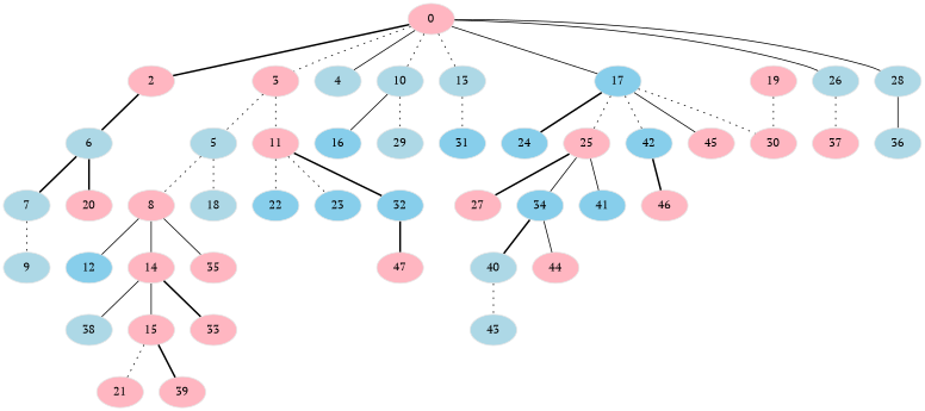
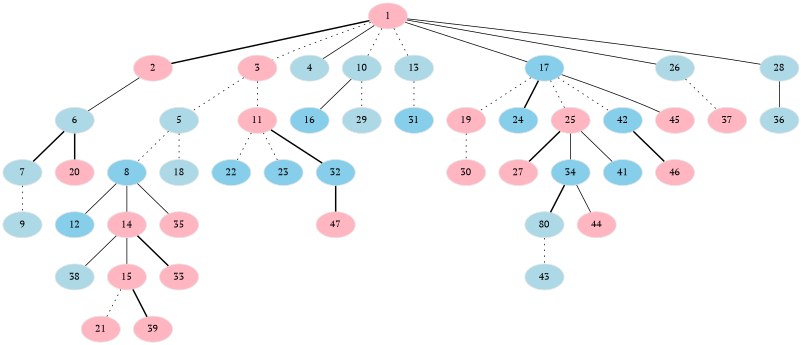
  graph {
    fontname="PT Serif"
    node [color=gray90 fillcolor=lightpink fontname="PT Serif" style=filled]
    edge [fontname="PT Serif" style=dotted weight=1.0]
-   1 [label=0]
+   1
    2
    3
    4 [fillcolor=lightblue]
    10 [fillcolor=lightblue]
    13 [fillcolor=lightblue]
    17 [fillcolor=skyblue]
    26 [fillcolor=lightblue]
    28 [fillcolor=lightblue]
    6 [fillcolor=lightblue]
    5 [fillcolor=lightblue]
    11
    16 [fillcolor=skyblue]
    29 [fillcolor=lightblue]
    31 [fillcolor=skyblue]
    19
    24 [fillcolor=skyblue]
    25
    42 [fillcolor=skyblue]
    45
    37
    36 [fillcolor=lightblue]
    7 [fillcolor=lightblue]
    20
-   8
+   8 [fillcolor=skyblue]
    18 [fillcolor=lightblue]
    22 [fillcolor=skyblue]
    23 [fillcolor=skyblue]
    32 [fillcolor=skyblue]
    12 [fillcolor=skyblue]
    14
    35
    9 [fillcolor=lightblue]
    38 [fillcolor=lightblue]
    15
    33
    47
    21
    39
    30
    27
    34 [fillcolor=skyblue]
    41 [fillcolor=skyblue]
    46
-   40 [fillcolor=lightblue]
+   40 [fillcolor=lightblue label=80]
    44
    43 [fillcolor=lightblue]
    1 -- 2 [style=bold]
    1 -- 3
    1 -- 4 [style=solid]
    1 -- 10
    1 -- 13
    1 -- 17 [style=solid]
    1 -- 26 [style=solid]
    1 -- 28 [style=solid]
-   2 -- 6 [style=bold]
+   2 -- 6 [style=solid]
    3 -- 5
    3 -- 11
    10 -- 16 [style=solid]
    10 -- 29
    13 -- 31
-   17 -- 30
+   17 -- 19
    17 -- 24 [style=bold]
    17 -- 25
    17 -- 42
    17 -- 45 [style=solid]
    26 -- 37
    28 -- 36 [style=solid weight=2.0]
    6 -- 7 [style=bold]
    6 -- 20 [style=bold weight=2.0]
    5 -- 8
    5 -- 18
    11 -- 22
    11 -- 23 [weight=2.0]
    11 -- 32 [style=bold]
    19 -- 30
    25 -- 27 [style=bold]
    25 -- 34 [style=solid]
    25 -- 41 [style=solid]
    42 -- 46 [style=bold]
    7 -- 9 [weight=3.0]
    8 -- 12 [style=solid]
    8 -- 14 [style=solid]
    8 -- 35 [style=solid]
    32 -- 47 [style=bold]
    14 -- 38 [style=solid]
    14 -- 15 [style=solid weight=2.0]
    14 -- 33 [style=bold]
    15 -- 21
    15 -- 39 [style=bold]
    34 -- 40 [style=bold]
    34 -- 44 [style=solid]
    40 -- 43
  }
